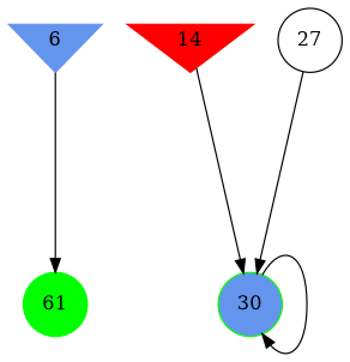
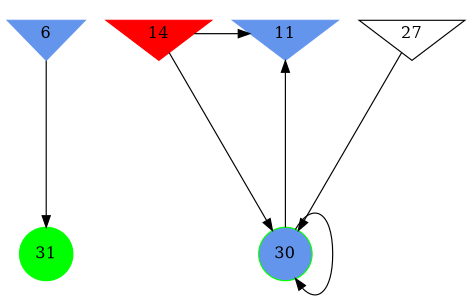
  digraph {
    ranksep=2.0
    node [color=cornflowerblue shape=invtriangle style=filled]
    6
+   11
    14 [color=red]
-   27 [color=black shape=circle style=""]
+   27 [color=black style=""]
    30 [color=green fillcolor=cornflowerblue shape=circle]
-   31 [color=green shape=circle label=61]
+   31 [color=green shape=circle]
    subgraph sub_1 {
      rank=same
      6
+     11
      14
    }
    subgraph sub_2 {
      rank=same
      27
    }
    subgraph sub_3 {
      rank=same
      30
      31
    }
    6 -> 31
+   14 -> 11
    14 -> 30
    27 -> 30
+   30 -> 11
    30 -> 30
  }
